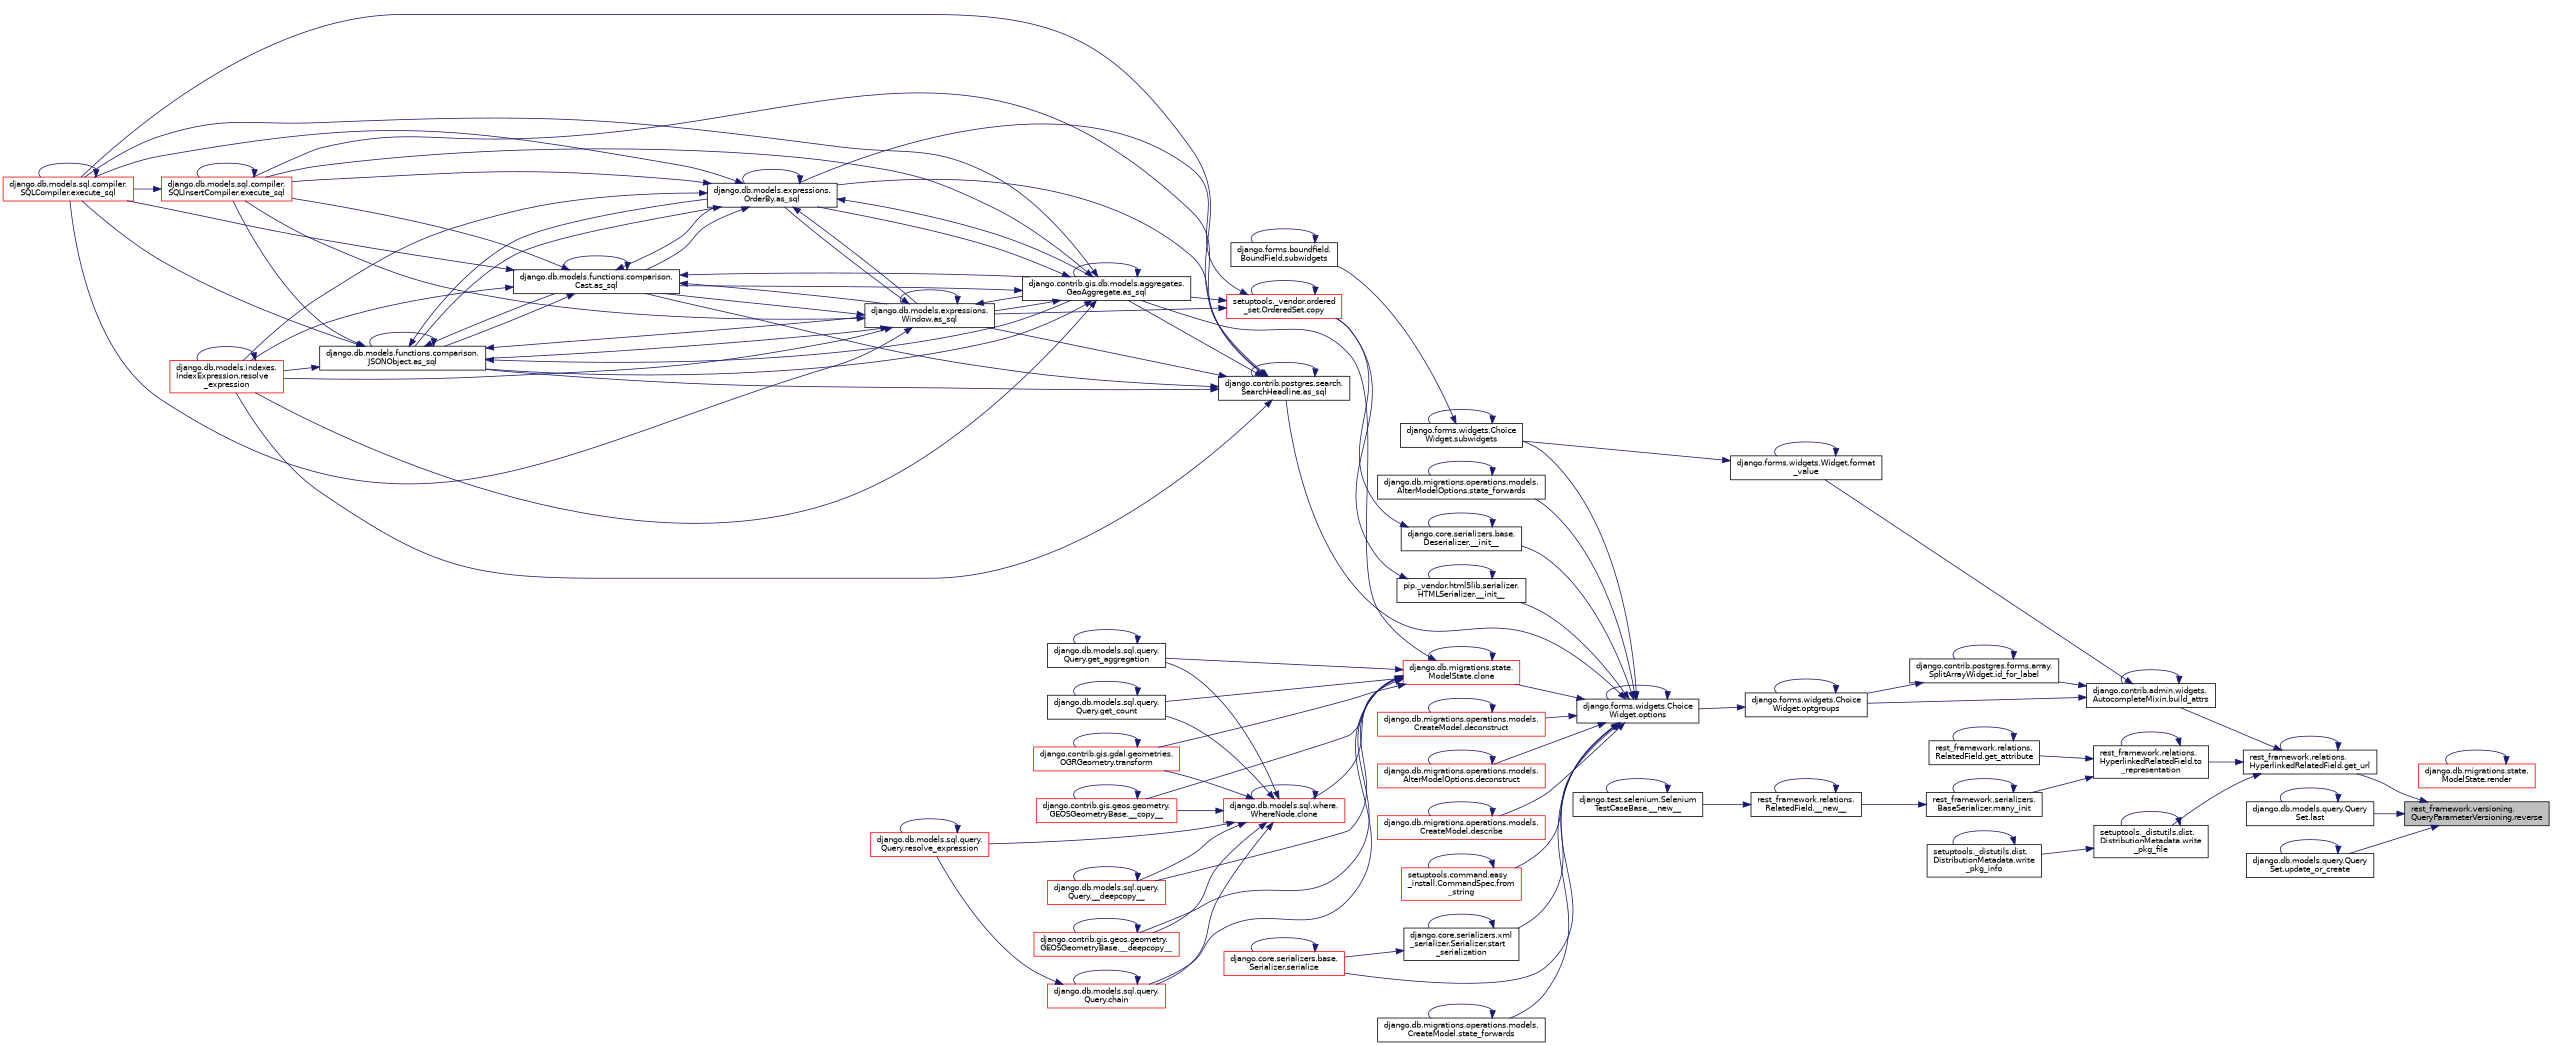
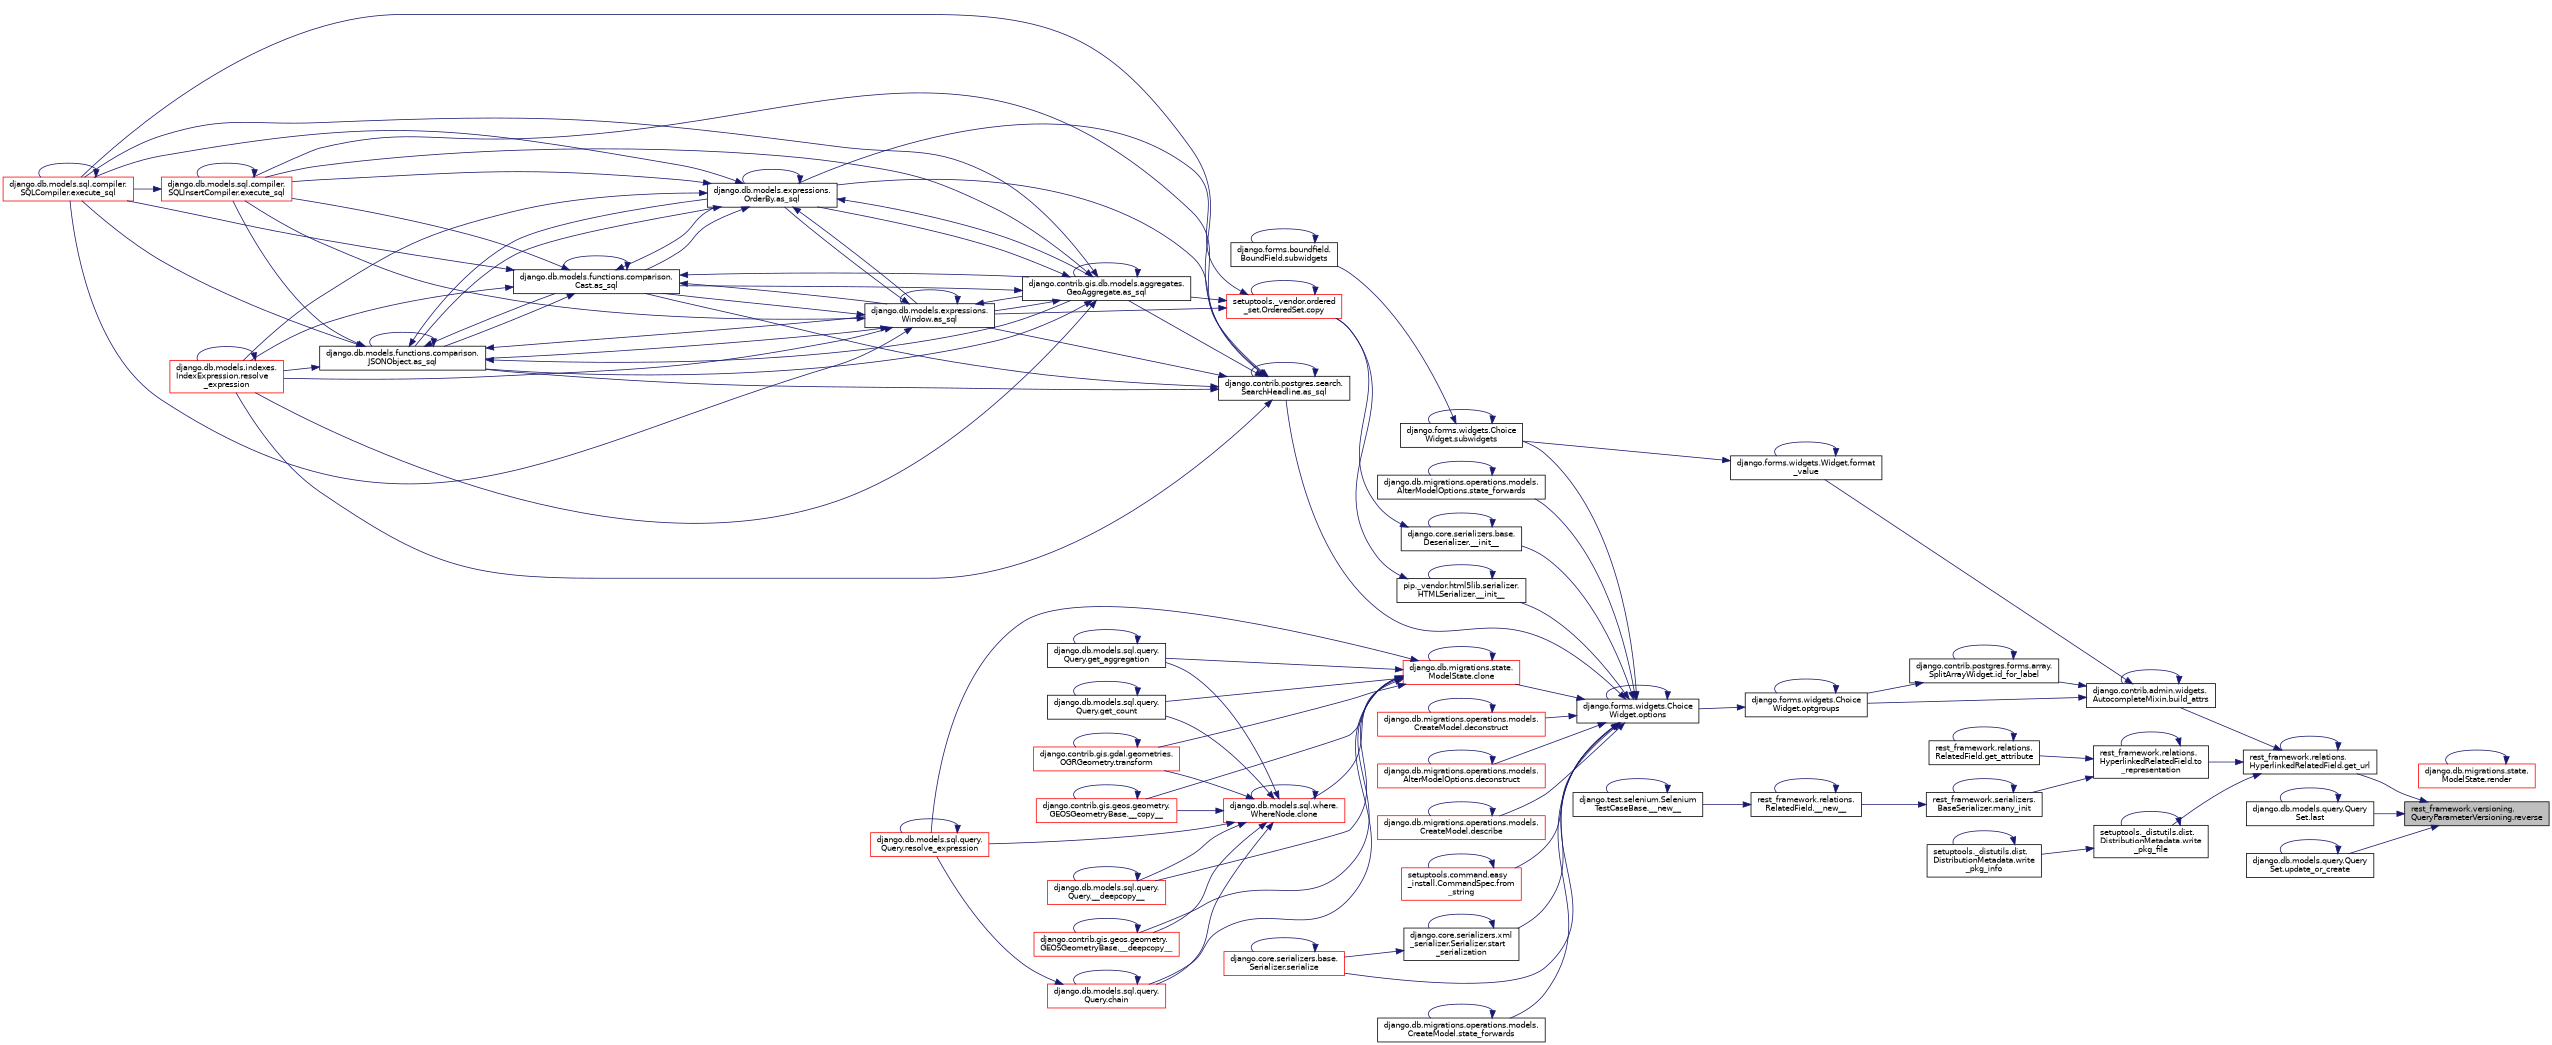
  digraph {
    rankdir=RL
    node [color=black fillcolor=white fontname=Helvetica fontsize=10 shape=record style=filled]
    edge [color=midnightblue dir=back fontname=Helvetica fontsize=10 labelfontname=Helvetica labelfontsize=10 style=solid]
    n1 [fillcolor=grey75 fontcolor=black height=0.2 label="rest_framework.versioning.\lQueryParameterVersioning.reverse" width=0.4]
    n2 [height=0.2 label="rest_framework.relations.\lHyperlinkedRelatedField.get_url" width=0.4]
    n3 [height=0.2 label="django.db.models.query.Query\lSet.last" width=0.4]
    n4 [height=0.2 label="django.db.models.query.Query\lSet.update_or_create" width=0.4]
    n5 [height=0.2 label="django.contrib.admin.widgets.\lAutocompleteMixin.build_attrs" width=0.4]
    n6 [height=0.2 label="rest_framework.relations.\lHyperlinkedRelatedField.to\l_representation" width=0.4]
    n7 [height=0.2 label="setuptools._distutils.dist.\lDistributionMetadata.write\l_pkg_file" width=0.4]
    n8 [height=0.2 label="django.forms.widgets.Widget.format\l_value" width=0.4]
    n9 [height=0.2 label="django.contrib.postgres.forms.array.\lSplitArrayWidget.id_for_label" width=0.4]
    n10 [height=0.2 label="django.forms.widgets.Choice\lWidget.optgroups" width=0.4]
    n11 [height=0.2 label="rest_framework.relations.\lRelatedField.get_attribute" width=0.4]
    n12 [height=0.2 label="rest_framework.serializers.\lBaseSerializer.many_init" width=0.4]
    n13 [height=0.2 label="setuptools._distutils.dist.\lDistributionMetadata.write\l_pkg_info" width=0.4]
    n14 [height=0.2 label="django.forms.widgets.Choice\lWidget.subwidgets" width=0.4]
    n15 [height=0.2 label="django.forms.widgets.Choice\lWidget.options" width=0.4]
    n16 [height=0.2 label="django.forms.boundfield.\lBoundField.subwidgets" width=0.4]
    n17 [height=0.2 label="pip._vendor.html5lib.serializer.\lHTMLSerializer.__init__" width=0.4]
    n18 [height=0.2 label="django.core.serializers.base.\lDeserializer.__init__" width=0.4]
    n19 [height=0.2 label="django.contrib.postgres.search.\lSearchHeadline.as_sql" width=0.4]
    n20 [color=red height=0.2 label="django.db.migrations.state.\lModelState.clone" width=0.4]
    n21 [color=red height=0.2 label="django.db.migrations.operations.models.\lCreateModel.deconstruct" width=0.4]
    n22 [color=red height=0.2 label="django.db.migrations.operations.models.\lAlterModelOptions.deconstruct" width=0.4]
    n23 [color=red height=0.2 label="django.db.migrations.operations.models.\lCreateModel.describe" width=0.4]
    n24 [color=red height=0.2 label="setuptools.command.easy\l_install.CommandSpec.from\l_string" width=0.4]
    n25 [color=red height=0.2 label="django.core.serializers.base.\lSerializer.serialize" width=0.4]
    n26 [height=0.2 label="django.core.serializers.xml\l_serializer.Serializer.start\l_serialization" width=0.4]
    n27 [height=0.2 label="django.db.migrations.operations.models.\lCreateModel.state_forwards" width=0.4]
    n28 [height=0.2 label="django.db.migrations.operations.models.\lAlterModelOptions.state_forwards" width=0.4]
    n29 [color=red height=0.2 label="setuptools._vendor.ordered\l_set.OrderedSet.copy" width=0.4]
    n30 [height=0.2 label="django.contrib.gis.db.models.aggregates.\lGeoAggregate.as_sql" width=0.4]
    n31 [height=0.2 label="django.db.models.expressions.\lWindow.as_sql" width=0.4]
    n32 [height=0.2 label="django.db.models.expressions.\lOrderBy.as_sql" width=0.4]
    n33 [height=0.2 label="django.db.models.functions.comparison.\lCast.as_sql" width=0.4]
    n34 [height=0.2 label="django.db.models.functions.comparison.\lJSONObject.as_sql" width=0.4]
    n35 [color=red height=0.2 label="django.db.models.sql.compiler.\lSQLCompiler.execute_sql" width=0.4]
    n36 [color=red height=0.2 label="django.db.models.sql.compiler.\lSQLInsertCompiler.execute_sql" width=0.4]
    n37 [color=red height=0.2 label="django.db.models.indexes.\lIndexExpression.resolve\l_expression" width=0.4]
    n38 [color=red height=0.2 label="django.contrib.gis.geos.geometry.\lGEOSGeometryBase.__copy__" width=0.4]
    n39 [color=red height=0.2 label="django.db.models.sql.query.\lQuery.__deepcopy__" width=0.4]
    n40 [color=red height=0.2 label="django.contrib.gis.geos.geometry.\lGEOSGeometryBase.__deepcopy__" width=0.4]
    n41 [color=red height=0.2 label="django.db.models.sql.query.\lQuery.chain" width=0.4]
    n42 [color=red height=0.2 label="django.db.models.sql.query.\lQuery.resolve_expression" width=0.4]
    n43 [color=red height=0.2 label="django.db.models.sql.where.\lWhereNode.clone" width=0.4]
    n44 [height=0.2 label="django.db.models.sql.query.\lQuery.get_aggregation" width=0.4]
    n45 [height=0.2 label="django.db.models.sql.query.\lQuery.get_count" width=0.4]
    n46 [color=red height=0.2 label="django.contrib.gis.gdal.geometries.\lOGRGeometry.transform" width=0.4]
    n47 [color=red height=0.2 label="django.db.migrations.state.\lModelState.render" width=0.4]
    n48 [height=0.2 label="rest_framework.relations.\lRelatedField.__new__" width=0.4]
    n49 [height=0.2 label="django.test.selenium.Selenium\lTestCaseBase.__new__" width=0.4]
    n1 -> n2
    n1 -> n3
    n1 -> n4
    n2 -> n2
    n2 -> n5
    n2 -> n6
    n2 -> n7
    n3 -> n3
    n4 -> n4
    n5 -> n5
    n5 -> n8
    n5 -> n9
    n5 -> n10
    n6 -> n6
    n6 -> n11
    n6 -> n12
    n7 -> n7
    n7 -> n13
    n8 -> n8
    n8 -> n14
    n9 -> n9
    n9 -> n10
    n10 -> n10
    n10 -> n15
    n11 -> n11
    n12 -> n12
    n12 -> n48
    n13 -> n13
    n14 -> n14
    n14 -> n16
    n15 -> n14
    n15 -> n15
    n15 -> n17
    n15 -> n18
    n15 -> n19
    n15 -> n20
    n15 -> n21
    n15 -> n22
    n15 -> n23
    n15 -> n24
    n15 -> n25
    n15 -> n26
    n15 -> n27
    n15 -> n28
    n16 -> n16
    n17 -> n17
    n17 -> n29
    n18 -> n18
    n18 -> n29
    n19 -> n19
    n19 -> n30
    n19 -> n31
    n19 -> n32
    n19 -> n33
    n19 -> n34
    n19 -> n35
    n19 -> n36
    n19 -> n37
    n20 -> n20
    n20 -> n38
    n20 -> n39
    n20 -> n40
    n20 -> n41
-   n20 -> n30
+   n20 -> n42
    n20 -> n43
    n20 -> n44
    n20 -> n45
    n20 -> n46
    n21 -> n21
    n22 -> n22
    n23 -> n23
    n24 -> n24
    n25 -> n25
    n26 -> n25
    n26 -> n26
    n27 -> n27
    n28 -> n28
    n29 -> n29
    n29 -> n30
    n29 -> n31
    n29 -> n32
    n30 -> n30
    n30 -> n31
    n30 -> n32
    n30 -> n33
    n30 -> n34
    n30 -> n35
    n30 -> n36
    n30 -> n37
    n31 -> n30
    n31 -> n31
    n31 -> n32
    n31 -> n33
    n31 -> n34
    n31 -> n35
    n31 -> n36
    n31 -> n37
    n32 -> n30
    n32 -> n31
    n32 -> n32
    n32 -> n33
    n32 -> n34
    n32 -> n35
    n32 -> n36
    n32 -> n37
    n33 -> n30
    n33 -> n31
    n33 -> n32
    n33 -> n33
    n33 -> n34
    n33 -> n35
    n33 -> n36
    n33 -> n37
    n34 -> n30
    n34 -> n31
    n34 -> n32
    n34 -> n33
    n34 -> n34
    n34 -> n35
    n34 -> n36
    n34 -> n37
    n35 -> n35
    n36 -> n35
    n36 -> n36
    n37 -> n37
    n38 -> n38
    n39 -> n39
    n40 -> n40
    n41 -> n41
    n41 -> n42
    n42 -> n42
    n43 -> n38
    n43 -> n39
    n43 -> n40
    n43 -> n41
    n43 -> n42
    n43 -> n43
    n43 -> n44
    n43 -> n45
    n43 -> n46
    n44 -> n44
    n45 -> n45
    n46 -> n46
    n47 -> n47
    n48 -> n48
    n48 -> n49
    n49 -> n49
  }
